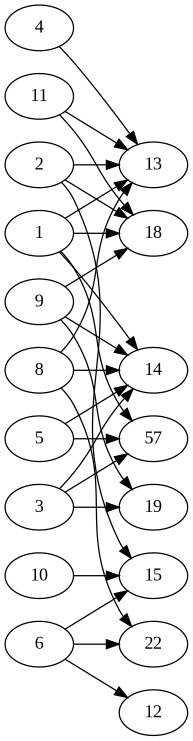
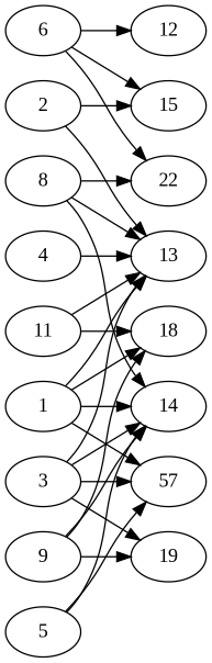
  digraph {
    fontname="Liberation Serif"
    rankdir=LR
    node [alpha=0.16 fontname="Liberation Serif"]
    edge [fontname="Liberation Serif"]
    1 [alpha=0.03 expect_size=16358400]
    13 [alpha=0.15 expect_size=8562688]
    14 [expect_size=13848576]
    n4 [alpha=0.00 expect_size=27048960 label=57]
    18 [alpha=0.18 expect_size=10998784]
    2 [alpha=0.03 expect_size=28173312]
    15 [alpha=0.10 expect_size=6503424]
    3 [alpha=0.02 expect_size=40893440]
    19 [alpha=0.18 expect_size=47075328]
    4 [alpha=0.17 expect_size=9771008]
    5 [alpha=0.19 expect_size=13845504]
    6 [alpha=0.09 expect_size=18668544]
    12 [alpha=0.09 expect_size=48281600]
    n14 [alpha=0.10 expect_size=38470656 label=22]
    8 [alpha=0.15 expect_size=22405120]
    9 [expect_size=27543552]
-   10 [alpha=0.20 expect_size=47154176]
    11 [expect_size=40970240]
    1 -> 13
    1 -> 14
    1 -> n4
    1 -> 18
    2 -> 13
-   2 -> 18
    2 -> 15
+   3 -> 13
    3 -> 14
    3 -> n4
    3 -> 19
    4 -> 13
    5 -> 14
    5 -> n4
    6 -> 15
    6 -> 12
    6 -> n14
    8 -> 13
    8 -> 14
    8 -> n14
    9 -> 14
    9 -> 18
    9 -> 19
-   10 -> 15
    11 -> 13
    11 -> 18
  }
